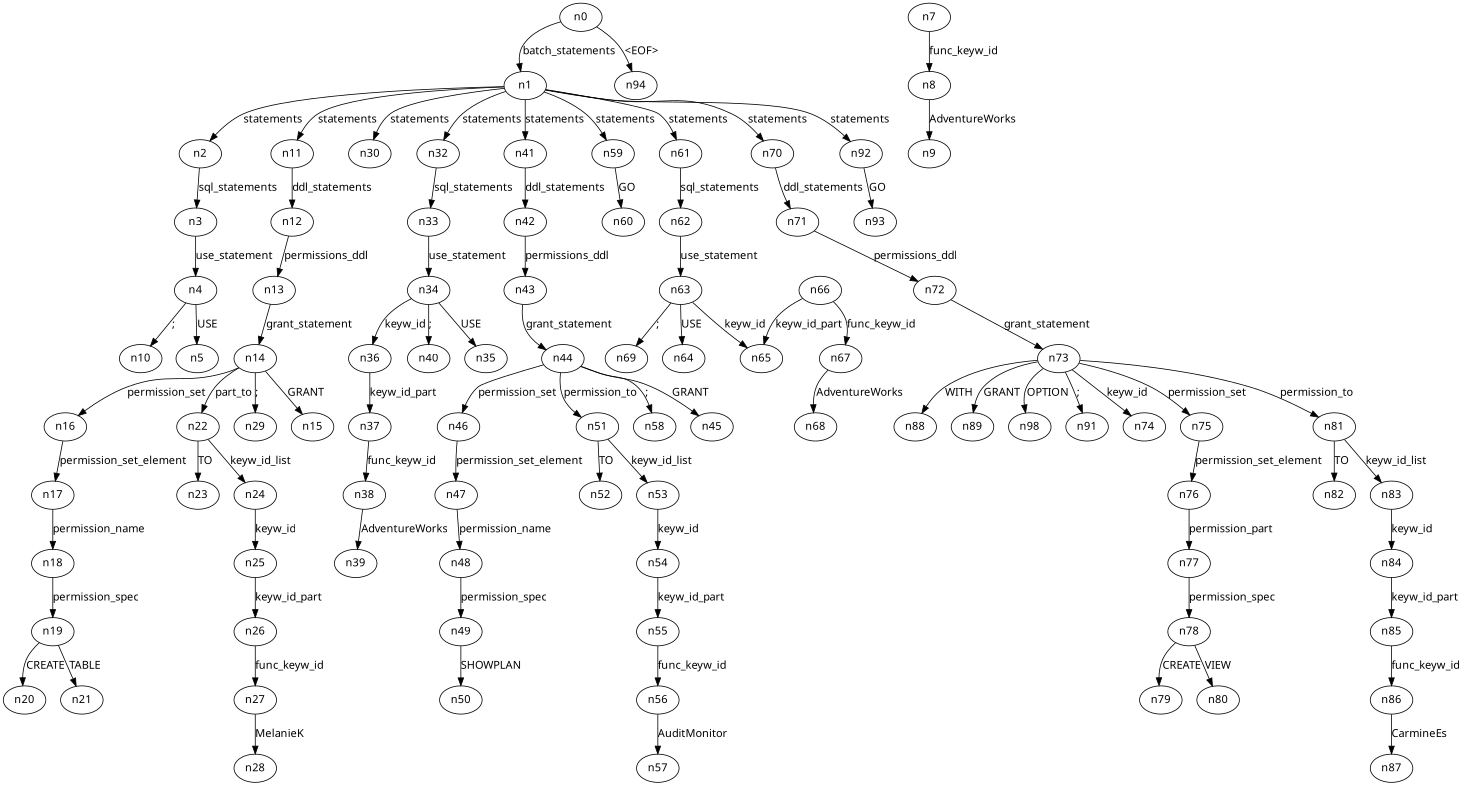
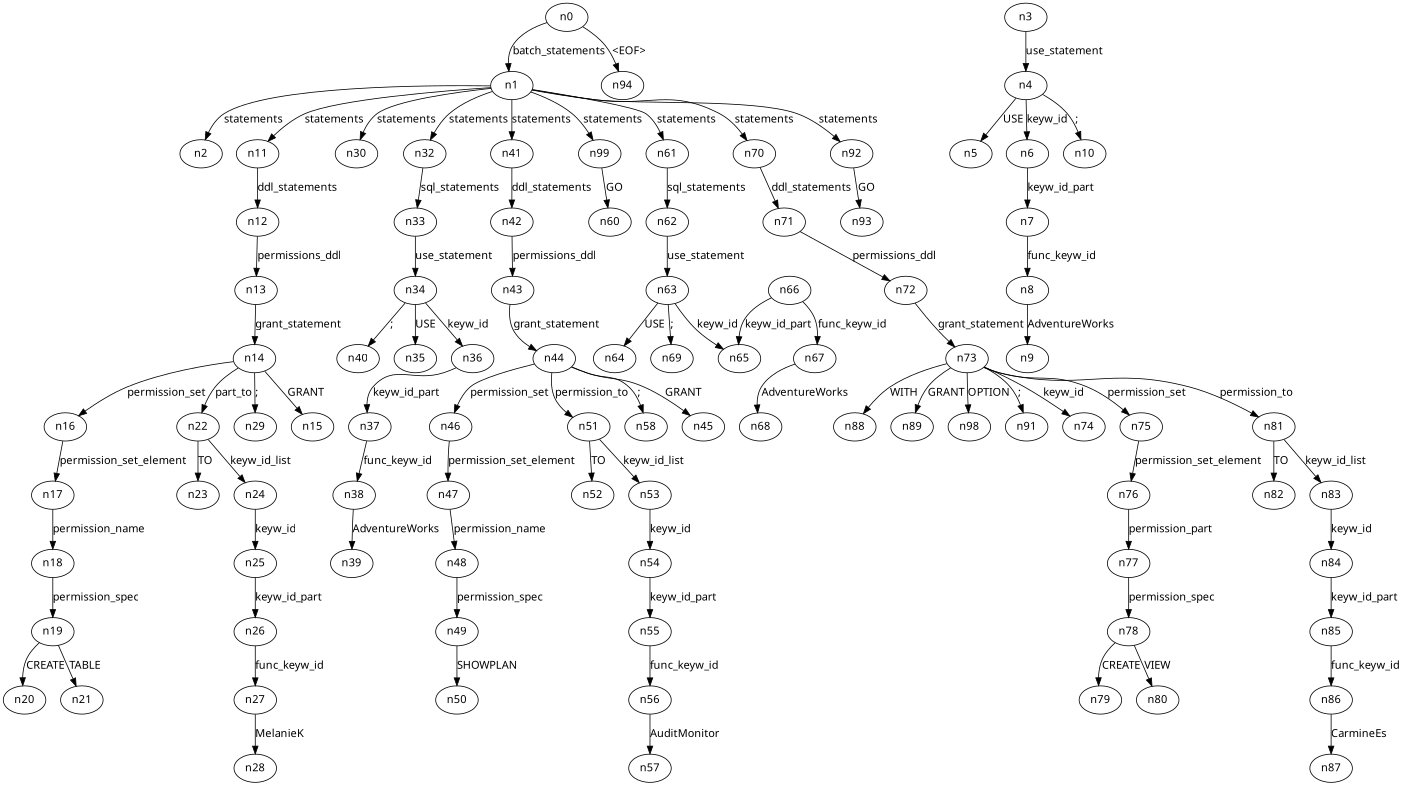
  digraph {
    fontname="Noto Sans"
    node [fontname="Noto Sans"]
    edge [fontname="Noto Sans"]
    n0
    n1
    n94
    n2
    n11
    n30
    n32
    n41
-   n59
+   n59 [label=n99]
    n61
    n70
    n92
    n3
    n12
    n33
    n42
    n60
    n62
    n71
    n93
    n4
    n5
+   n6
    n10
    n7
    n8
    n9
    n13
    n14
    n15
    n16
    n22
    n29
    n17
    n23
    n24
    n18
    n19
    n20
    n21
    n25
    n26
    n27
    n28
    n34
    n35
    n36
    n40
    n37
    n38
    n39
    n43
    n44
    n45
    n46
    n51
    n58
    n47
    n52
    n53
    n48
    n49
    n50
    n54
    n55
    n56
    n57
    n63
    n64
    n65
    n69
    n66
    n67
    n68
    n72
    n73
    n74
    n75
    n81
    n88
    n89
    n90 [label=n98]
    n91
    n76
    n82
    n83
    n77
    n78
    n79
    n80
    n84
    n85
    n86
    n87
    n0 -> n1 [label=batch_statements]
    n0 -> n94 [label="<EOF>"]
    n1 -> n2 [label=statements]
    n1 -> n11 [label=statements]
    n1 -> n30 [label=statements]
    n1 -> n32 [label=statements]
    n1 -> n41 [label=statements]
    n1 -> n59 [label=statements]
    n1 -> n61 [label=statements]
    n1 -> n70 [label=statements]
    n1 -> n92 [label=statements]
-   n2 -> n3 [label=sql_statements]
    n11 -> n12 [label=ddl_statements]
    n32 -> n33 [label=sql_statements]
    n41 -> n42 [label=ddl_statements]
    n59 -> n60 [label=GO]
    n61 -> n62 [label=sql_statements]
    n70 -> n71 [label=ddl_statements]
    n92 -> n93 [label=GO]
    n3 -> n4 [label=use_statement]
    n12 -> n13 [label=permissions_ddl]
    n33 -> n34 [label=use_statement]
    n42 -> n43 [label=permissions_ddl]
    n62 -> n63 [label=use_statement]
    n71 -> n72 [label=permissions_ddl]
    n4 -> n5 [label=USE]
+   n4 -> n6 [label=keyw_id]
    n4 -> n10 [label=";"]
+   n6 -> n7 [label=keyw_id_part]
    n7 -> n8 [label=func_keyw_id]
    n8 -> n9 [label=AdventureWorks]
    n13 -> n14 [label=grant_statement]
    n14 -> n15 [label=GRANT]
    n14 -> n16 [label=permission_set]
    n14 -> n22 [label=part_to]
    n14 -> n29 [label=";"]
    n16 -> n17 [label=permission_set_element]
    n22 -> n23 [label=TO]
    n22 -> n24 [label=keyw_id_list]
    n17 -> n18 [label=permission_name]
    n24 -> n25 [label=keyw_id]
    n18 -> n19 [label=permission_spec]
    n19 -> n20 [label=CREATE]
    n19 -> n21 [label=TABLE]
    n25 -> n26 [label=keyw_id_part]
    n26 -> n27 [label=func_keyw_id]
    n27 -> n28 [label=MelanieK]
    n34 -> n35 [label=USE]
    n34 -> n36 [label=keyw_id]
    n34 -> n40 [label=";"]
    n36 -> n37 [label=keyw_id_part]
    n37 -> n38 [label=func_keyw_id]
    n38 -> n39 [label=AdventureWorks]
    n43 -> n44 [label=grant_statement]
    n44 -> n45 [label=GRANT]
    n44 -> n46 [label=permission_set]
    n44 -> n51 [label=permission_to]
    n44 -> n58 [label=";"]
    n46 -> n47 [label=permission_set_element]
    n51 -> n52 [label=TO]
    n51 -> n53 [label=keyw_id_list]
    n47 -> n48 [label=permission_name]
    n53 -> n54 [label=keyw_id]
    n48 -> n49 [label=permission_spec]
    n49 -> n50 [label=SHOWPLAN]
    n54 -> n55 [label=keyw_id_part]
    n55 -> n56 [label=func_keyw_id]
    n56 -> n57 [label=AuditMonitor]
    n63 -> n64 [label=USE]
    n63 -> n65 [label=keyw_id]
    n63 -> n69 [label=";"]
    n66 -> n65 [label=keyw_id_part]
    n66 -> n67 [label=func_keyw_id]
    n67 -> n68 [label=AdventureWorks]
    n72 -> n73 [label=grant_statement]
    n73 -> n74 [label=keyw_id]
    n73 -> n75 [label=permission_set]
    n73 -> n81 [label=permission_to]
    n73 -> n88 [label=WITH]
    n73 -> n89 [label=GRANT]
    n73 -> n90 [label=OPTION]
    n73 -> n91 [label=";"]
    n75 -> n76 [label=permission_set_element]
    n81 -> n82 [label=TO]
    n81 -> n83 [label=keyw_id_list]
    n76 -> n77 [label=permission_part]
    n83 -> n84 [label=keyw_id]
    n77 -> n78 [label=permission_spec]
    n78 -> n79 [label=CREATE]
    n78 -> n80 [label=VIEW]
    n84 -> n85 [label=keyw_id_part]
    n85 -> n86 [label=func_keyw_id]
    n86 -> n87 [label=CarmineEs]
  }
